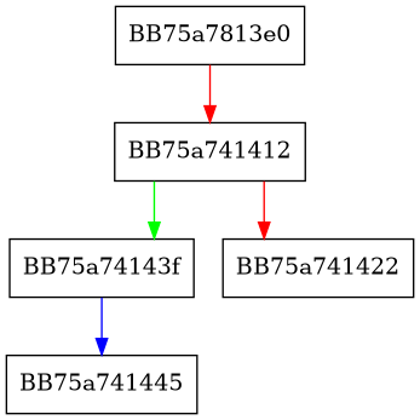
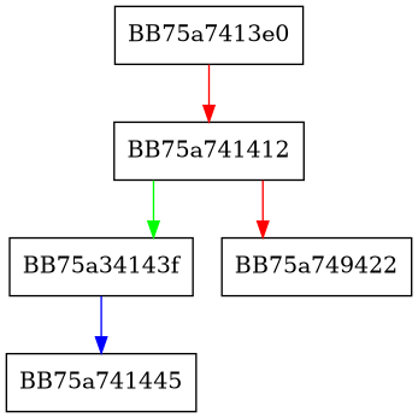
  digraph {
    splines=ortho
    node [shape=box]
    edge [color=red]
-   BB75a7413e0 [label=BB75a7813e0]
+   BB75a7413e0
    BB75a741412
-   BB75a74143f
-   BB75a741422
+   BB75a74143f [label=BB75a34143f]
+   BB75a741422 [label=BB75a749422]
    BB75a741445
    BB75a7413e0 -> BB75a741412
    BB75a741412 -> BB75a74143f [color=green]
    BB75a741412 -> BB75a741422
    BB75a74143f -> BB75a741445 [color=blue]
  }
